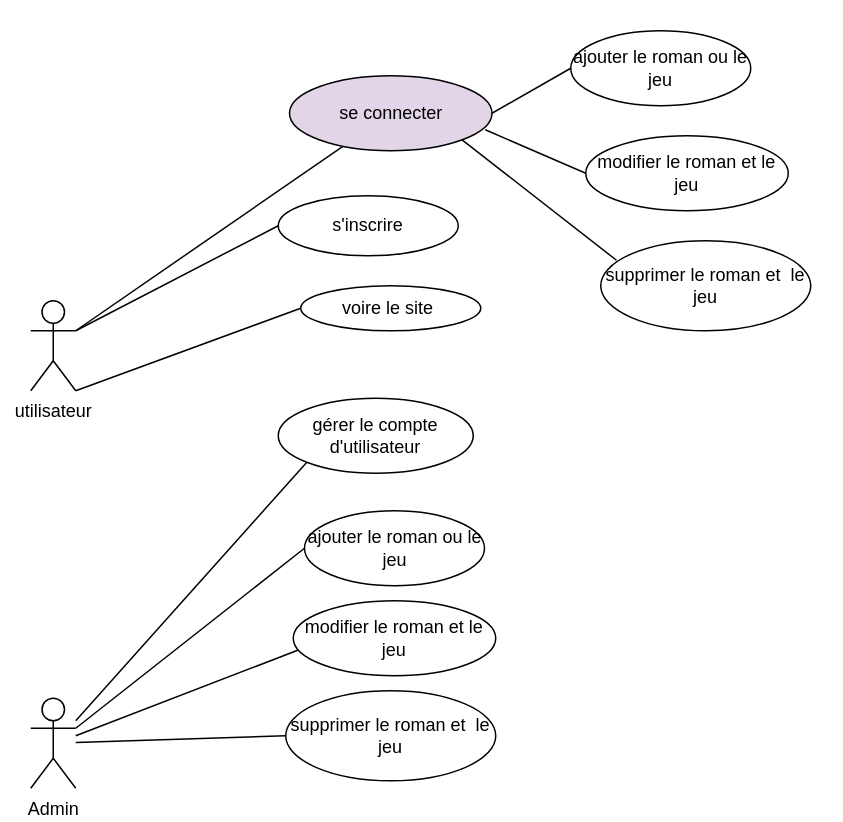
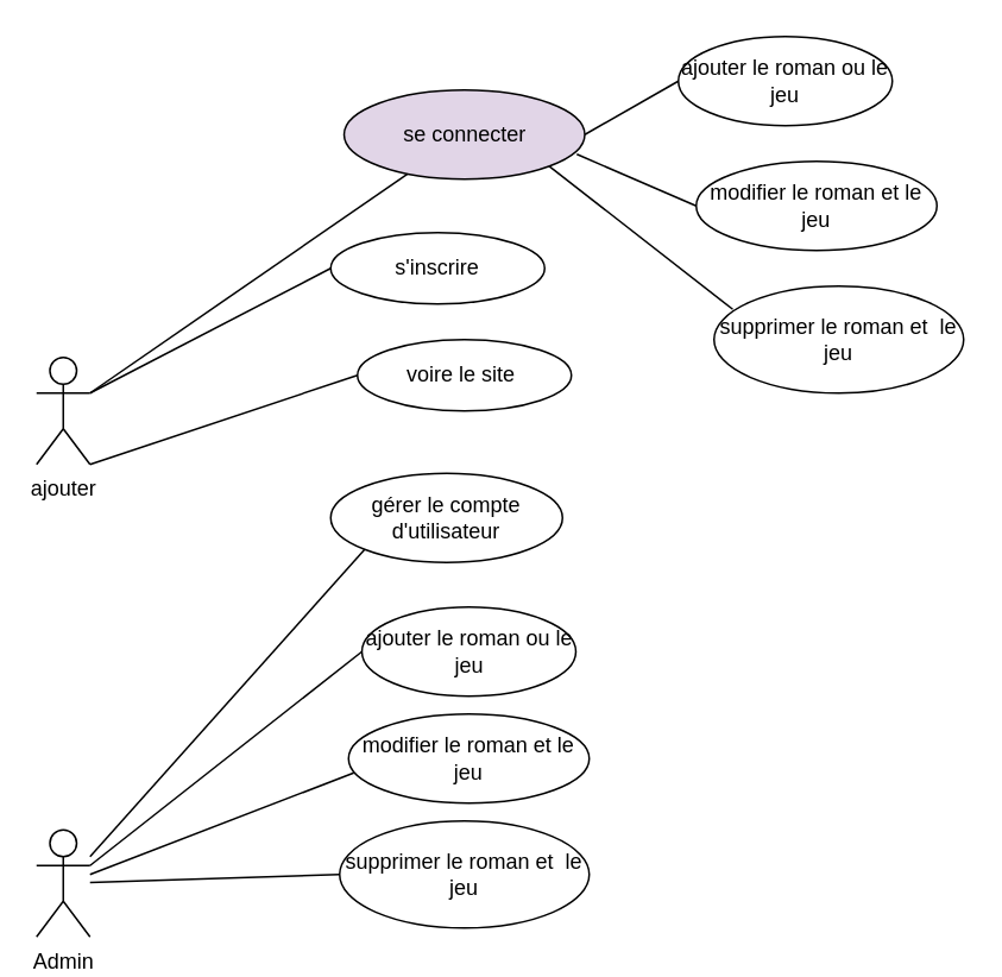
  <mxCell id="0" />
  <mxCell id="1" parent="0" />
- <mxCell id="2" value="utilisateur" style="shape=umlActor;verticalLabelPosition=bottom;verticalAlign=top;html=1;outlineConnect=0;" vertex="1" parent="1"><mxGeometry x="20" y="200" width="30" height="60" as="geometry" /></mxCell>
+ <mxCell id="2" value="ajouter" style="shape=umlActor;verticalLabelPosition=bottom;verticalAlign=top;html=1;outlineConnect=0;" vertex="1" parent="1"><mxGeometry x="20" y="200" width="30" height="60" as="geometry" /></mxCell>
  <mxCell id="3" value="Admin" style="shape=umlActor;verticalLabelPosition=bottom;verticalAlign=top;html=1;outlineConnect=0;" vertex="1" parent="1"><mxGeometry x="20" y="465" width="30" height="60" as="geometry" /></mxCell>
  <mxCell id="4" value="" style="endArrow=none;html=1;rounded=0;exitX=0;exitY=0.5;exitDx=0;exitDy=0;" edge="1" parent="1" source="6" target="3"><mxGeometry width="50" height="50" relative="1" as="geometry"><mxPoint x="226" y="450" as="sourcePoint" /><mxPoint x="210" y="330" as="targetPoint" /></mxGeometry></mxCell>
- <mxCell id="5" value="voire le site&amp;nbsp;" style="ellipse;whiteSpace=wrap;html=1;" vertex="1" parent="1"><mxGeometry x="200" y="190" width="120" height="30" as="geometry" /></mxCell>
+ <mxCell id="5" value="voire le site&amp;nbsp;" style="ellipse;whiteSpace=wrap;html=1;" vertex="1" parent="1"><mxGeometry x="200" y="190" width="120" height="40" as="geometry" /></mxCell>
  <mxCell id="6" value="supprimer le roman et&amp;nbsp; le jeu" style="ellipse;whiteSpace=wrap;html=1;" vertex="1" parent="1"><mxGeometry x="190" y="460" width="140" height="60" as="geometry" /></mxCell>
  <mxCell id="7" value="s'inscrire" style="ellipse;whiteSpace=wrap;html=1;" vertex="1" parent="1"><mxGeometry x="185" y="130" width="120" height="40" as="geometry" /></mxCell>
  <mxCell id="8" value="modifier le roman et le jeu" style="ellipse;whiteSpace=wrap;html=1;" vertex="1" parent="1"><mxGeometry x="195" y="400" width="135" height="50" as="geometry" /></mxCell>
  <mxCell id="9" value="ajouter le roman ou le jeu" style="ellipse;whiteSpace=wrap;html=1;" vertex="1" parent="1"><mxGeometry x="380" y="20" width="120" height="50" as="geometry" /></mxCell>
  <mxCell id="10" value="ajouter le roman ou le jeu" style="ellipse;whiteSpace=wrap;html=1;" vertex="1" parent="1"><mxGeometry x="202.5" y="340" width="120" height="50" as="geometry" /></mxCell>
  <mxCell id="11" value="" style="endArrow=none;html=1;rounded=0;entryX=0.022;entryY=0.66;entryDx=0;entryDy=0;entryPerimeter=0;" edge="1" parent="1" target="8"><mxGeometry width="50" height="50" relative="1" as="geometry"><mxPoint x="50" y="490" as="sourcePoint" /><mxPoint x="100" y="440" as="targetPoint" /></mxGeometry></mxCell>
  <mxCell id="12" value="" style="endArrow=none;html=1;rounded=0;exitX=1;exitY=0.333;exitDx=0;exitDy=0;exitPerimeter=0;entryX=0;entryY=0.5;entryDx=0;entryDy=0;" edge="1" parent="1" source="3" target="10"><mxGeometry width="50" height="50" relative="1" as="geometry"><mxPoint x="140" y="340" as="sourcePoint" /><mxPoint x="190" y="290" as="targetPoint" /></mxGeometry></mxCell>
  <mxCell id="13" value="" style="endArrow=none;html=1;rounded=0;entryX=0;entryY=0.5;entryDx=0;entryDy=0;" edge="1" parent="1" target="7"><mxGeometry width="50" height="50" relative="1" as="geometry"><mxPoint x="50" y="220" as="sourcePoint" /><mxPoint x="100" y="170" as="targetPoint" /></mxGeometry></mxCell>
  <mxCell id="14" value="" style="endArrow=none;html=1;rounded=0;entryX=0;entryY=0.5;entryDx=0;entryDy=0;" edge="1" parent="1" target="5"><mxGeometry width="50" height="50" relative="1" as="geometry"><mxPoint x="50" y="260" as="sourcePoint" /><mxPoint x="100" y="210" as="targetPoint" /></mxGeometry></mxCell>
  <mxCell id="15" value="modifier le roman et le jeu" style="ellipse;whiteSpace=wrap;html=1;" vertex="1" parent="1"><mxGeometry x="390" y="90" width="135" height="50" as="geometry" /></mxCell>
  <mxCell id="16" value="supprimer le roman et&amp;nbsp; le jeu" style="ellipse;whiteSpace=wrap;html=1;" vertex="1" parent="1"><mxGeometry x="400" y="160" width="140" height="60" as="geometry" /></mxCell>
  <mxCell id="17" value="" style="endArrow=none;html=1;rounded=0;entryX=0;entryY=0.5;entryDx=0;entryDy=0;exitX=1;exitY=0.5;exitDx=0;exitDy=0;" edge="1" parent="1" source="21" target="9"><mxGeometry width="50" height="50" relative="1" as="geometry"><mxPoint x="322.5" y="150" as="sourcePoint" /><mxPoint x="372.5" y="100" as="targetPoint" /></mxGeometry></mxCell>
  <mxCell id="18" value="" style="endArrow=none;html=1;rounded=0;entryX=0;entryY=0.5;entryDx=0;entryDy=0;exitX=0.967;exitY=0.72;exitDx=0;exitDy=0;exitPerimeter=0;" edge="1" parent="1" source="21" target="15"><mxGeometry width="50" height="50" relative="1" as="geometry"><mxPoint x="330" y="100" as="sourcePoint" /><mxPoint x="370" y="210" as="targetPoint" /></mxGeometry></mxCell>
  <mxCell id="19" value="" style="endArrow=none;html=1;rounded=0;entryX=0.075;entryY=0.217;entryDx=0;entryDy=0;entryPerimeter=0;exitX=1;exitY=1;exitDx=0;exitDy=0;" edge="1" parent="1" source="21" target="16"><mxGeometry width="50" height="50" relative="1" as="geometry"><mxPoint x="300" y="170" as="sourcePoint" /><mxPoint x="350" y="120" as="targetPoint" /></mxGeometry></mxCell>
  <mxCell id="20" value="gérer le compte d'utilisateur" style="ellipse;whiteSpace=wrap;html=1;" vertex="1" parent="1"><mxGeometry x="185" y="265" width="130" height="50" as="geometry" /></mxCell>
  <mxCell id="21" value="se connecter" style="ellipse;whiteSpace=wrap;html=1;fillColor=#e1d5e7;" vertex="1" parent="1"><mxGeometry x="192.5" y="50" width="135" height="50" as="geometry" /></mxCell>
  <mxCell id="22" value="" style="endArrow=none;html=1;rounded=0;" edge="1" parent="1" target="21"><mxGeometry width="50" height="50" relative="1" as="geometry"><mxPoint x="50" y="220" as="sourcePoint" /><mxPoint x="100" y="170" as="targetPoint" /></mxGeometry></mxCell>
  <mxCell id="23" value="" style="endArrow=none;html=1;rounded=0;entryX=0;entryY=1;entryDx=0;entryDy=0;" edge="1" parent="1" target="20"><mxGeometry width="50" height="50" relative="1" as="geometry"><mxPoint x="50" y="480" as="sourcePoint" /><mxPoint x="100" y="430" as="targetPoint" /></mxGeometry></mxCell>
